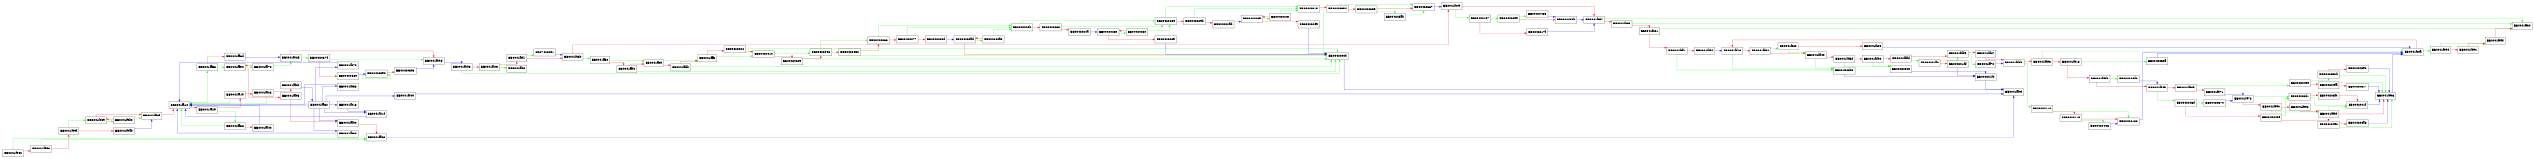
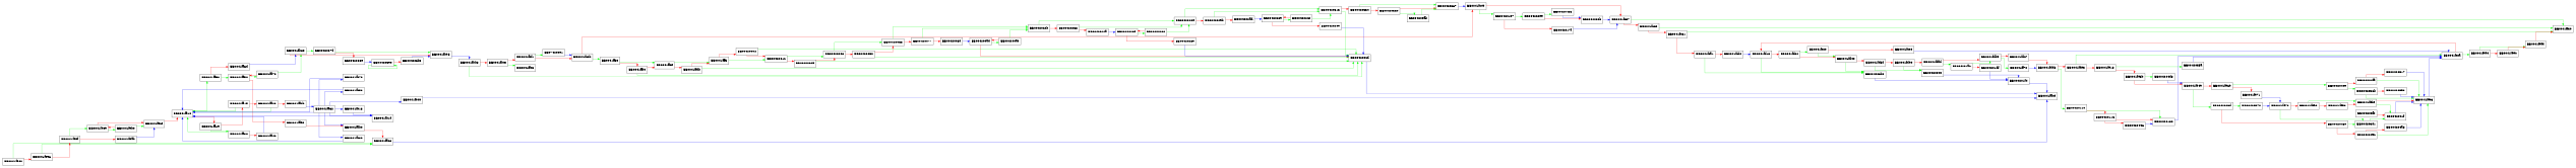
  digraph {
    rankdir=LR
    splines=ortho
    node [shape=box]
    edge [color=red]
    BB0041f940
    BB0041fac8
    BB0041f996
    BB0041face
    BB0041f99f
    BB0041f9c9
    BB0041f9ab
    BB0041f9ce
    BB0041f9b0
    BB0041fa10
    BB0041fa58
    BB0041fa19
    BB0041fa90
    BB0041fa6d
    BB0041fa38
    BB0041fa1e
    BB0041fa78
    BB0041fa95
    BB0041fb85
    BB0041fa40
    BB0041fa23
    BB0041fa2b
    BB0041fa32
    BB0041fab0
    BB0041fb40
    BB0041fb30
    BB0041fb1d
    BB0041fb18
    BB0041fb70
    BB0041fb58
    BB0042037d
    BB0041fb95
    BB0042038e
    BB0041fbb8
    BB00420390
    BB004200cd
    BB0041fbcc
    BB0041ff48
    BB0041fbf1
    n40 [label=BB074200e1]
    BB0041fc3b
    BB0041ff8c
    BB0041fc49
    BB0041ffce
    BB0041ffb4
    BB00420157
    BB0041fc57
    BB0041fff5
    BB0041ffdb
    BB004202ee
    BB0042017f
    BB0041ff30
    BB0041fc65
    BB00420435
    BB0042030b
    BB0041fc81
    BB0041fca1
    BB004203b8
    BB0041fcb4
    BB004201f4
    BB0041fd13
    BB0041fd32
    BB0041fcc0
    BB0041fd40
    BB0041fcc4
    BB0041fd5d
    BB0041fcca
    BB00420540
    BB0041fd90
    BB0041fee4
    BB0041fefd
    BB0041feec
    BB0041fdad
    BB004201ac
    BB0041fdb9
    BB004201df
    BB0041ff70
    BB0041fdc7
    BB0041fdd8
    BB00420110
    BB0041fde3
    BB00420130
    BB00420115
    BB0041fe18
    BB00420446
    BB0042055a
    BB0041fe3b
    BB004204d8
    BB0041fe49
    BB0042046d
    BB0041fe69
    BB00420570
    BB0042048e
    BB004204ee
    BB0041fe71
    BB0041fe73
    BB004203d1
    BB0042049c
    BB0042058b
    BB004204fa
    BB0041fec6
    BB00420593
    BB00420517
    BB0041fe90
    BB0042041f
    BB004203fb
    BB0041febe
    BB0041fe98
    BB0042001c
    BB00420002
    BB00420043
    BB00420029
    BB00420066
    BB00420050
    BB0042022b
    BB00420077
    BB0042028e
    BB00420238
    BB0042008d
    BB00420315
    BB0042029b
    BB0042024a
    BB004200ad
    BB004200a0
    BB00420354
    BB004202ad
    BB00420269
    BB00420260
    BB00420289
    BB00420367
    BB0042035e
    BB004202c9
    BB004202c0
    BB004202e9
    BB004205ab
    BB004203b3
    BB004204a8
    BB0041f940 -> BB0041fac8 [color=green]
    BB0041f940 -> BB0041f996
    BB0041fac8 -> BB0041face [color=blue]
    BB0041f996 -> BB0041fac8 [color=green]
    BB0041f996 -> BB0041f99f
    BB0041f99f -> BB0041f9c9 [color=green]
    BB0041f99f -> BB0041f9ab
    BB0041f9c9 -> BB0041f9ce
    BB0041f9c9 -> BB0041f9b0 [color=green]
    BB0041f9ab -> BB0041f9ce [color=blue]
    BB0041f9ce -> BB0041fa10
    BB0041f9b0 -> BB0041f9c9
    BB0041f9b0 -> BB0041f9ce [color=green]
    BB0041fa10 -> BB0041fa58 [color=green]
    BB0041fa10 -> BB0041fa19
    BB0041fa58 -> BB0041fa90 [color=green]
    BB0041fa58 -> BB0041fa6d
    BB0041fa19 -> BB0041fa38 [color=green]
    BB0041fa19 -> BB0041fa1e
    BB0041fa90 -> BB0041fa78 [color=green]
    BB0041fa90 -> BB0041fa95
    BB0041fa6d -> BB0041fb85 [color=blue]
    BB0041fa38 -> BB0041fa10 [color=green]
    BB0041fa38 -> BB0041fa40
    BB0041fa1e -> BB0041fa10 [color=green]
    BB0041fa1e -> BB0041fa23
    BB0041fa78 -> BB0041fa90
    BB0041fa78 -> BB0041fb85 [color=green]
    BB0041fa95 -> BB0041fab0
    BB0041fb85 -> BB0042037d [color=green]
    BB0041fb85 -> BB0041fb95
    BB0041fa40 -> BB0041fa10 [color=blue]
    BB0041fa23 -> BB0041fa10 [color=green]
    BB0041fa23 -> BB0041fa2b
    BB0041fa2b -> BB0041fa32 [color=blue]
    BB0041fa32 -> BB0041fa10 [color=blue]
    BB0041fa32 -> BB0041fab0 [color=blue]
    BB0041fa32 -> BB0041fb40 [color=blue]
    BB0041fa32 -> BB0041fb30 [color=blue]
    BB0041fa32 -> BB0041fb1d [color=blue]
    BB0041fa32 -> BB0041fb18 [color=blue]
    BB0041fa32 -> BB0041fb70 [color=blue]
    BB0041fa32 -> BB0041fb58 [color=blue]
    BB0041fab0 -> BB0041fac8
    BB0041fb40 -> BB0041face [color=blue]
    BB0041fb30 -> BB0041fa10 [color=blue]
    BB0041fb1d -> BB0041fa10 [color=blue]
    BB0041fb18 -> BB0041fb1d [color=blue]
    BB0041fb70 -> BB0041fa10 [color=blue]
    BB0041fb58 -> BB0041fa10 [color=blue]
    BB0042037d -> BB0041fb95 [color=green]
    BB0042037d -> BB0042038e
    BB0041fb95 -> BB0041fbb8 [color=blue]
    BB0042038e -> BB00420390 [color=blue]
    BB0041fbb8 -> BB004200cd [color=green]
    BB0041fbb8 -> BB0041fbcc
    BB00420390 -> BB00420390 [color=green]
    BB00420390 -> BB004203b3
    BB004200cd -> BB0041face [color=blue]
    BB0041fbcc -> BB0041ff48 [color=green]
    BB0041fbcc -> BB0041fbf1
    BB0041fbf1 -> n40 [color=green]
    BB0041fbf1 -> BB0041fc3b
    n40 -> BB0041fc3b [color=blue]
    BB0041fc3b -> BB0041ff8c [color=green]
    BB0041fc3b -> BB0041fc49
    BB0041ff8c -> BB0041ffce [color=green]
    BB0041ff8c -> BB0041ffb4
    BB0041fc49 -> BB00420157 [color=green]
    BB0041fc49 -> BB0041fc57
    BB0041ffce -> BB0041fff5 [color=green]
    BB0041ffce -> BB0041ffdb
    BB0041ffb4 -> BB004200cd [color=green]
    BB0041ffb4 -> BB0041ffce
    BB00420157 -> BB004202ee [color=green]
    BB00420157 -> BB0042017f
    BB0041fc57 -> BB0041ff30 [color=green]
    BB0041fc57 -> BB0041fc65
    BB0041fff5 -> BB0042001c [color=green]
    BB0041fff5 -> BB00420002
    BB0041ffdb -> BB004200cd [color=green]
    BB0041ffdb -> BB0041fff5
    BB004202ee -> BB00420435 [color=green]
    BB004202ee -> BB0042030b
    BB0042017f -> BB0041fc57 [color=blue]
    BB0041fc65 -> BB0041ff30 [color=green]
    BB0041fc65 -> BB0041fc81
    BB00420435 -> BB0042030b [color=blue]
    BB0042030b -> BB0041fc57 [color=blue]
    BB0041fc81 -> BB0041ff30 [color=green]
    BB0041fc81 -> BB0041fca1
    BB0041fca1 -> BB004203b8 [color=green]
    BB0041fca1 -> BB0041fcb4
    BB004203b8 -> BB004201f4 [color=blue]
    BB0041fcb4 -> BB0041fd13 [color=blue]
    BB004201f4 -> BB0041face [color=blue]
    BB0041fd13 -> BB004203b8 [color=green]
    BB0041fd13 -> BB0041fd32
    BB0041fd32 -> BB0041fcc0 [color=green]
    BB0041fd32 -> BB0041fd40
    BB0041fcc0 -> BB0041fd40 [color=green]
    BB0041fcc0 -> BB0041fcc4
    BB0041fd40 -> BB004203b8 [color=green]
    BB0041fd40 -> BB0041fd5d
    BB0041fcc4 -> BB0041fcca [color=blue]
    BB0041fd5d -> BB00420540 [color=green]
    BB0041fd5d -> BB0041fd90
    BB0041fcca -> BB0041fd13
    BB0041fcca -> BB0041fee4 [color=green]
    BB00420540 -> BB004201f4 [color=blue]
    BB0041fd90 -> BB00420540 [color=green]
    BB0041fd90 -> BB0041fdad
    BB0041fee4 -> BB0041fefd [color=green]
    BB0041fee4 -> BB0041feec
    BB0041fefd -> BB0041ff30
    BB0041feec -> BB0041fefd
    BB0041fdad -> BB004201ac [color=green]
    BB0041fdad -> BB0041fdb9
    BB004201ac -> BB0041fdb9 [color=green]
    BB004201ac -> BB004201df
    BB0041fdb9 -> BB0041ff70 [color=green]
    BB0041fdb9 -> BB0041fdc7
    BB004201df -> BB004201f4 [color=blue]
    BB0041ff70 -> BB0041fdd8 [color=blue]
    BB0041fdc7 -> BB0041fdd8
    BB0041fdd8 -> BB00420110 [color=green]
    BB0041fdd8 -> BB0041fde3
    BB00420110 -> BB00420130 [color=green]
    BB00420110 -> BB00420115
    BB0041fde3 -> BB0041fcca [color=green]
    BB0041fde3 -> BB0041fe18
    BB00420130 -> BB0041fcca [color=blue]
    BB00420115 -> BB00420130
-   BB00420115 -> BB00420446 [color=green]
+   BB00420115 -> BB00420446
    BB0041fe18 -> BB0042055a [color=green]
    BB0041fe18 -> BB0041fe3b
    BB00420446 -> BB00420130 [color=blue]
    BB0042055a -> BB0041fcca [color=blue]
    BB0041fe3b -> BB004204d8 [color=green]
    BB0041fe3b -> BB0041fe49
    BB004204d8 -> BB0041fe49 [color=blue]
    BB0041fe49 -> BB0042046d [color=green]
    BB0041fe49 -> BB0041fe69
    BB0042046d -> BB00420570 [color=green]
    BB0042046d -> BB0042048e
    BB0041fe69 -> BB004204ee [color=green]
    BB0041fe69 -> BB0041fe71
    BB00420570 -> BB0041fe73 [color=blue]
    BB0042048e -> BB004203d1 [color=green]
    BB0042048e -> BB0042049c
    BB004204ee -> BB0042058b [color=green]
    BB004204ee -> BB004204fa
    BB0041fe71 -> BB0041fe73 [color=blue]
    BB0041fe73 -> BB004203d1 [color=green]
    BB0041fe73 -> BB0041fe90
    BB004203d1 -> BB0042041f [color=green]
-   BB004203d1 -> BB004203fb
    BB0042049c -> BB0041fec6 [color=green]
    BB0042049c -> BB004204a8
    BB0042058b -> BB0041fec6 [color=green]
    BB0042058b -> BB00420593
    BB004204fa -> BB0041fec6 [color=green]
    BB004204fa -> BB00420517
    BB0041fec6 -> BB0041fcca [color=blue]
    BB00420593 -> BB0041fec6 [color=blue]
    BB00420517 -> BB0041fec6 [color=blue]
    BB0041fe90 -> BB0041febe [color=green]
    BB0041fe90 -> BB0041fe98
    BB0042041f -> BB0041fec6 [color=blue]
    BB004203fb -> BB0042041f
    BB0041febe -> BB0041fec6
    BB0041febe -> BB0042041f [color=green]
    BB0041fe98 -> BB0041febe
    BB0042001c -> BB00420043 [color=green]
    BB0042001c -> BB00420029
    BB00420002 -> BB004200cd [color=green]
    BB00420002 -> BB0042001c
    BB00420043 -> BB00420066 [color=green]
    BB00420043 -> BB00420050
    BB00420029 -> BB004200cd [color=green]
    BB00420029 -> BB00420043
    BB00420066 -> BB0042022b [color=green]
    BB00420066 -> BB00420077
    BB00420050 -> BB004200cd [color=green]
    BB00420050 -> BB00420066
    BB0042022b -> BB0042028e [color=green]
    BB0042022b -> BB00420238
    BB00420077 -> BB0042022b [color=green]
    BB00420077 -> BB0042008d
    BB0042028e -> BB00420315 [color=green]
    BB0042028e -> BB0042029b
    BB00420238 -> BB0042028e [color=green]
    BB00420238 -> BB0042024a
    BB0042008d -> BB004200ad [color=blue]
    BB00420315 -> BB004200cd [color=green]
    BB00420315 -> BB00420354
    BB0042029b -> BB00420315 [color=green]
    BB0042029b -> BB004202ad
    BB0042024a -> BB00420269 [color=blue]
    BB004200ad -> BB004200cd
    BB004200ad -> BB004200a0 [color=green]
    BB004200a0 -> BB0042022b [color=green]
    BB004200a0 -> BB004200ad
    BB00420354 -> BB00420367 [color=green]
    BB00420354 -> BB0042035e
    BB004202ad -> BB004202c9 [color=blue]
    BB00420269 -> BB00420260 [color=green]
    BB00420269 -> BB00420289
    BB00420260 -> BB0042028e [color=green]
    BB00420260 -> BB00420269
    BB00420289 -> BB004200cd [color=blue]
    BB00420367 -> BB0041fc49 [color=blue]
    BB0042035e -> BB00420367
    BB0042035e -> BB004205ab [color=green]
    BB004202c9 -> BB004202c0 [color=green]
    BB004202c9 -> BB004202e9
    BB004202c0 -> BB00420315 [color=green]
    BB004202c0 -> BB004202c9
    BB004202e9 -> BB004200cd [color=blue]
    BB004205ab -> BB00420367 [color=green]
    BB004203b3 -> BB0041fb95 [color=blue]
    BB004204a8 -> BB0041fec6 [color=blue]
  }
